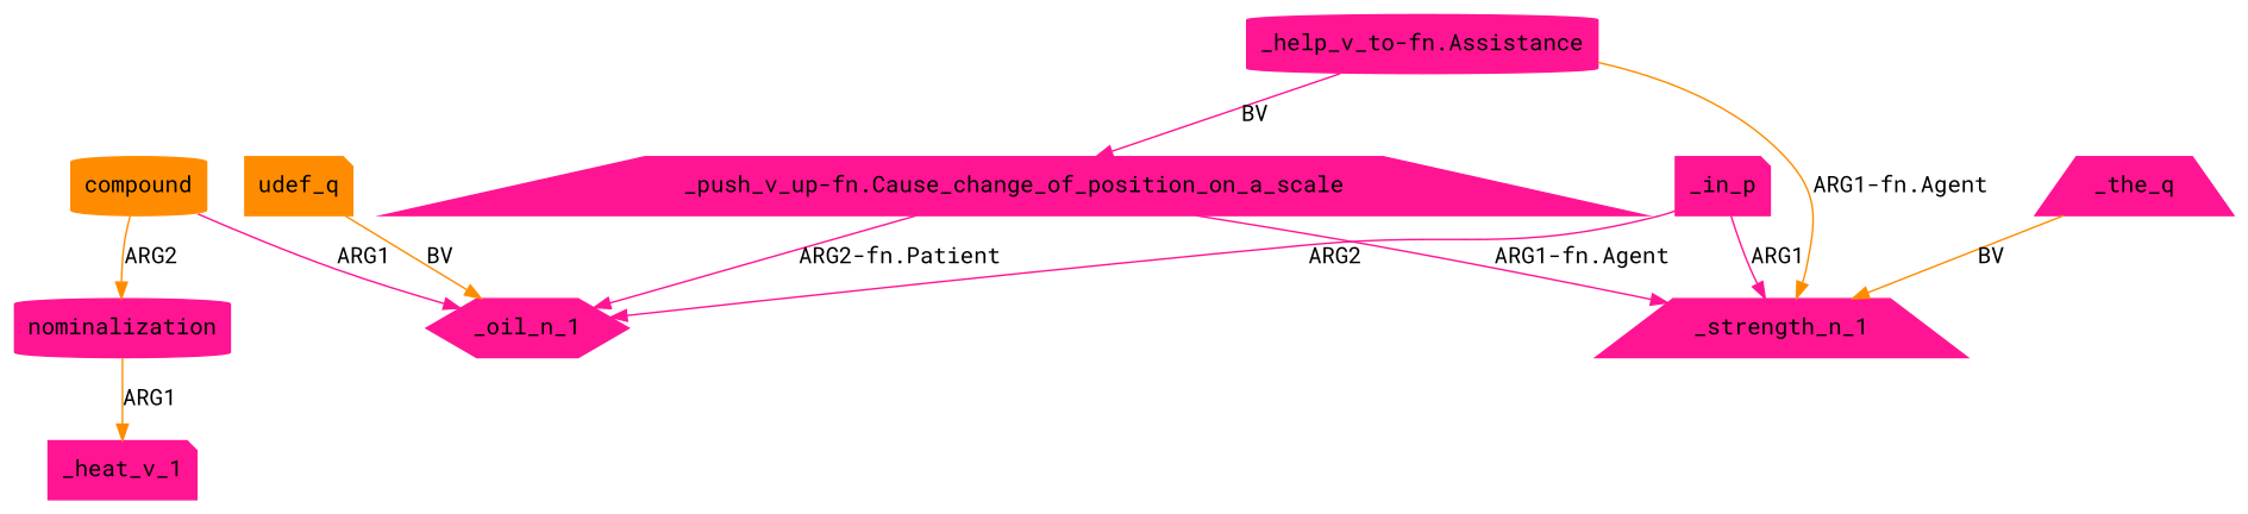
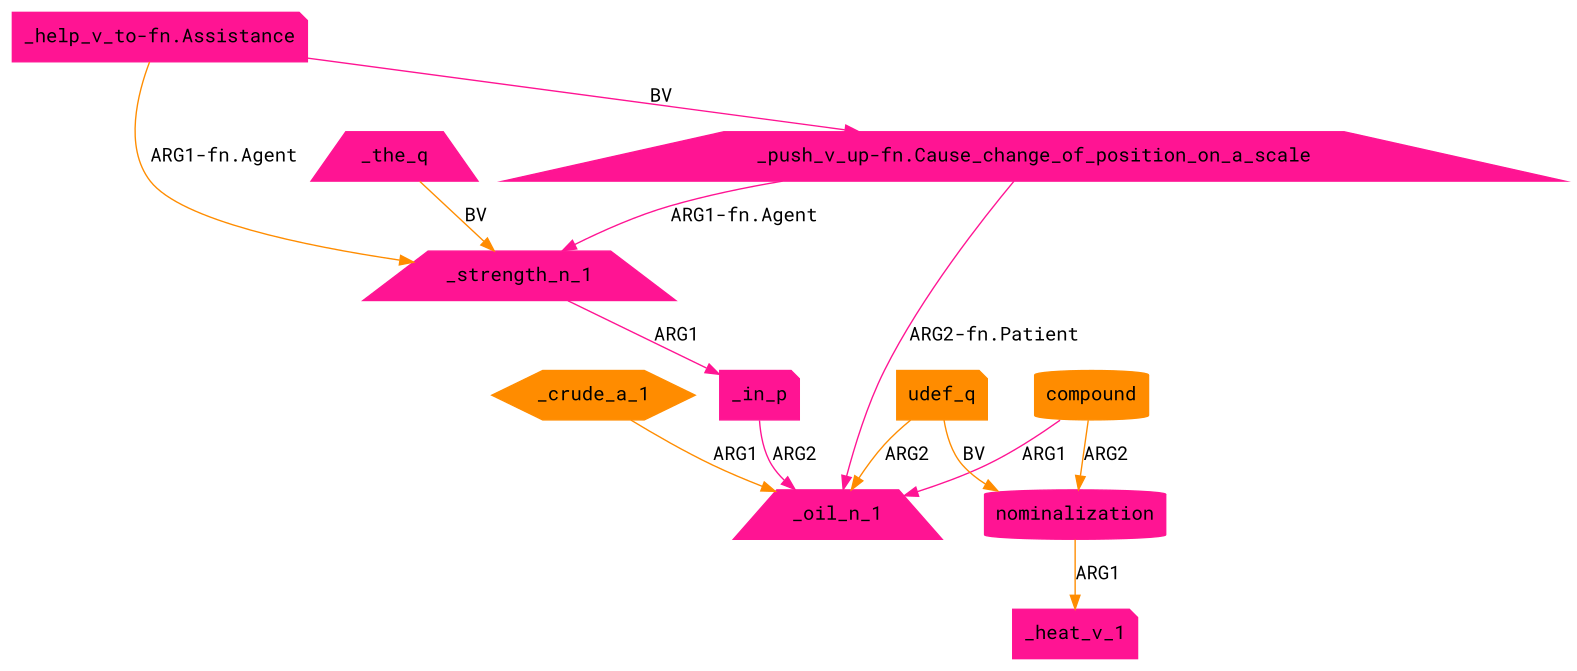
  digraph {
    fontname="Roboto Mono"
    node [color=deeppink fontname="Roboto Mono" shape=note style=filled]
    edge [color=darkorange fontname="Roboto Mono"]
    _heat_v_1
    nominalization [shape=cylinder]
-   _oil_n_1 [shape=hexagon]
+   _crude_a_1 [color=darkorange shape=hexagon]
+   _oil_n_1 [shape=trapezium]
    _in_p
    _strength_n_1 [shape=trapezium]
-   "_help_v_to-fn.Assistance" [shape=cylinder]
+   "_help_v_to-fn.Assistance"
    "_push_v_up-fn.Cause_change_of_position_on_a_scale" [shape=trapezium]
    compound [color=darkorange shape=cylinder]
    udef_q [color=darkorange]
    _the_q [shape=trapezium]
    nominalization -> _heat_v_1 [label=ARG1]
+   _crude_a_1 -> _oil_n_1 [label=ARG1]
    _in_p -> _oil_n_1 [color=deeppink label=ARG2]
-   _in_p -> _strength_n_1 [color=deeppink label=ARG1]
+   _strength_n_1 -> _in_p [color=deeppink label=ARG1]
    "_help_v_to-fn.Assistance" -> _strength_n_1 [label="ARG1-fn.Agent"]
    "_help_v_to-fn.Assistance" -> "_push_v_up-fn.Cause_change_of_position_on_a_scale" [color=deeppink label=BV]
    "_push_v_up-fn.Cause_change_of_position_on_a_scale" -> _oil_n_1 [color=deeppink label="ARG2-fn.Patient"]
    "_push_v_up-fn.Cause_change_of_position_on_a_scale" -> _strength_n_1 [color=deeppink label="ARG1-fn.Agent"]
    compound -> nominalization [label=ARG2]
    compound -> _oil_n_1 [color=deeppink label=ARG1]
-   udef_q -> _oil_n_1 [label=BV]
+   udef_q -> nominalization [label=BV]
+   udef_q -> _oil_n_1 [label=ARG2]
    _the_q -> _strength_n_1 [label=BV]
  }
